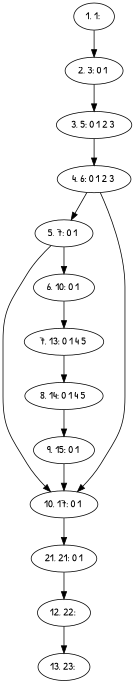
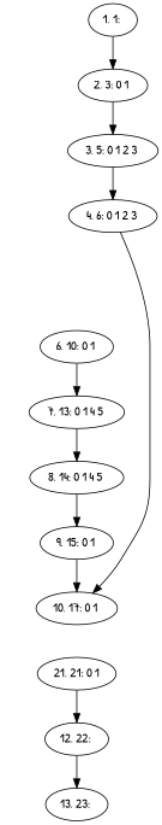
  digraph {
    fontname="Patrick Hand"
    node [fontname="Patrick Hand"]
    edge [fontname="Patrick Hand"]
    n1 [label="1, 1: "]
    n2 [label="2, 3: 0 1 "]
    n3 [label="3, 5: 0 1 2 3 "]
    n4 [label="4, 6: 0 1 2 3 "]
-   n5 [label="5, 7: 0 1 "]
    n6 [label="10, 17: 0 1 "]
    n7 [label="6, 10: 0 1 "]
    n8 [label="7, 13: 0 1 4 5 "]
    n9 [label="21, 21: 0 1"]
    n10 [label="8, 14: 0 1 4 5 "]
    n11 [label="9, 15: 0 1 "]
    n12 [label="12, 22: "]
    n13 [label="13, 23: "]
    n1 -> n2
    n2 -> n3
    n3 -> n4
-   n4 -> n5
    n4 -> n6
-   n5 -> n6
-   n5 -> n7
-   n6 -> n9
    n7 -> n8
    n8 -> n10
    n9 -> n12
    n10 -> n11
    n11 -> n6
    n12 -> n13
  }
